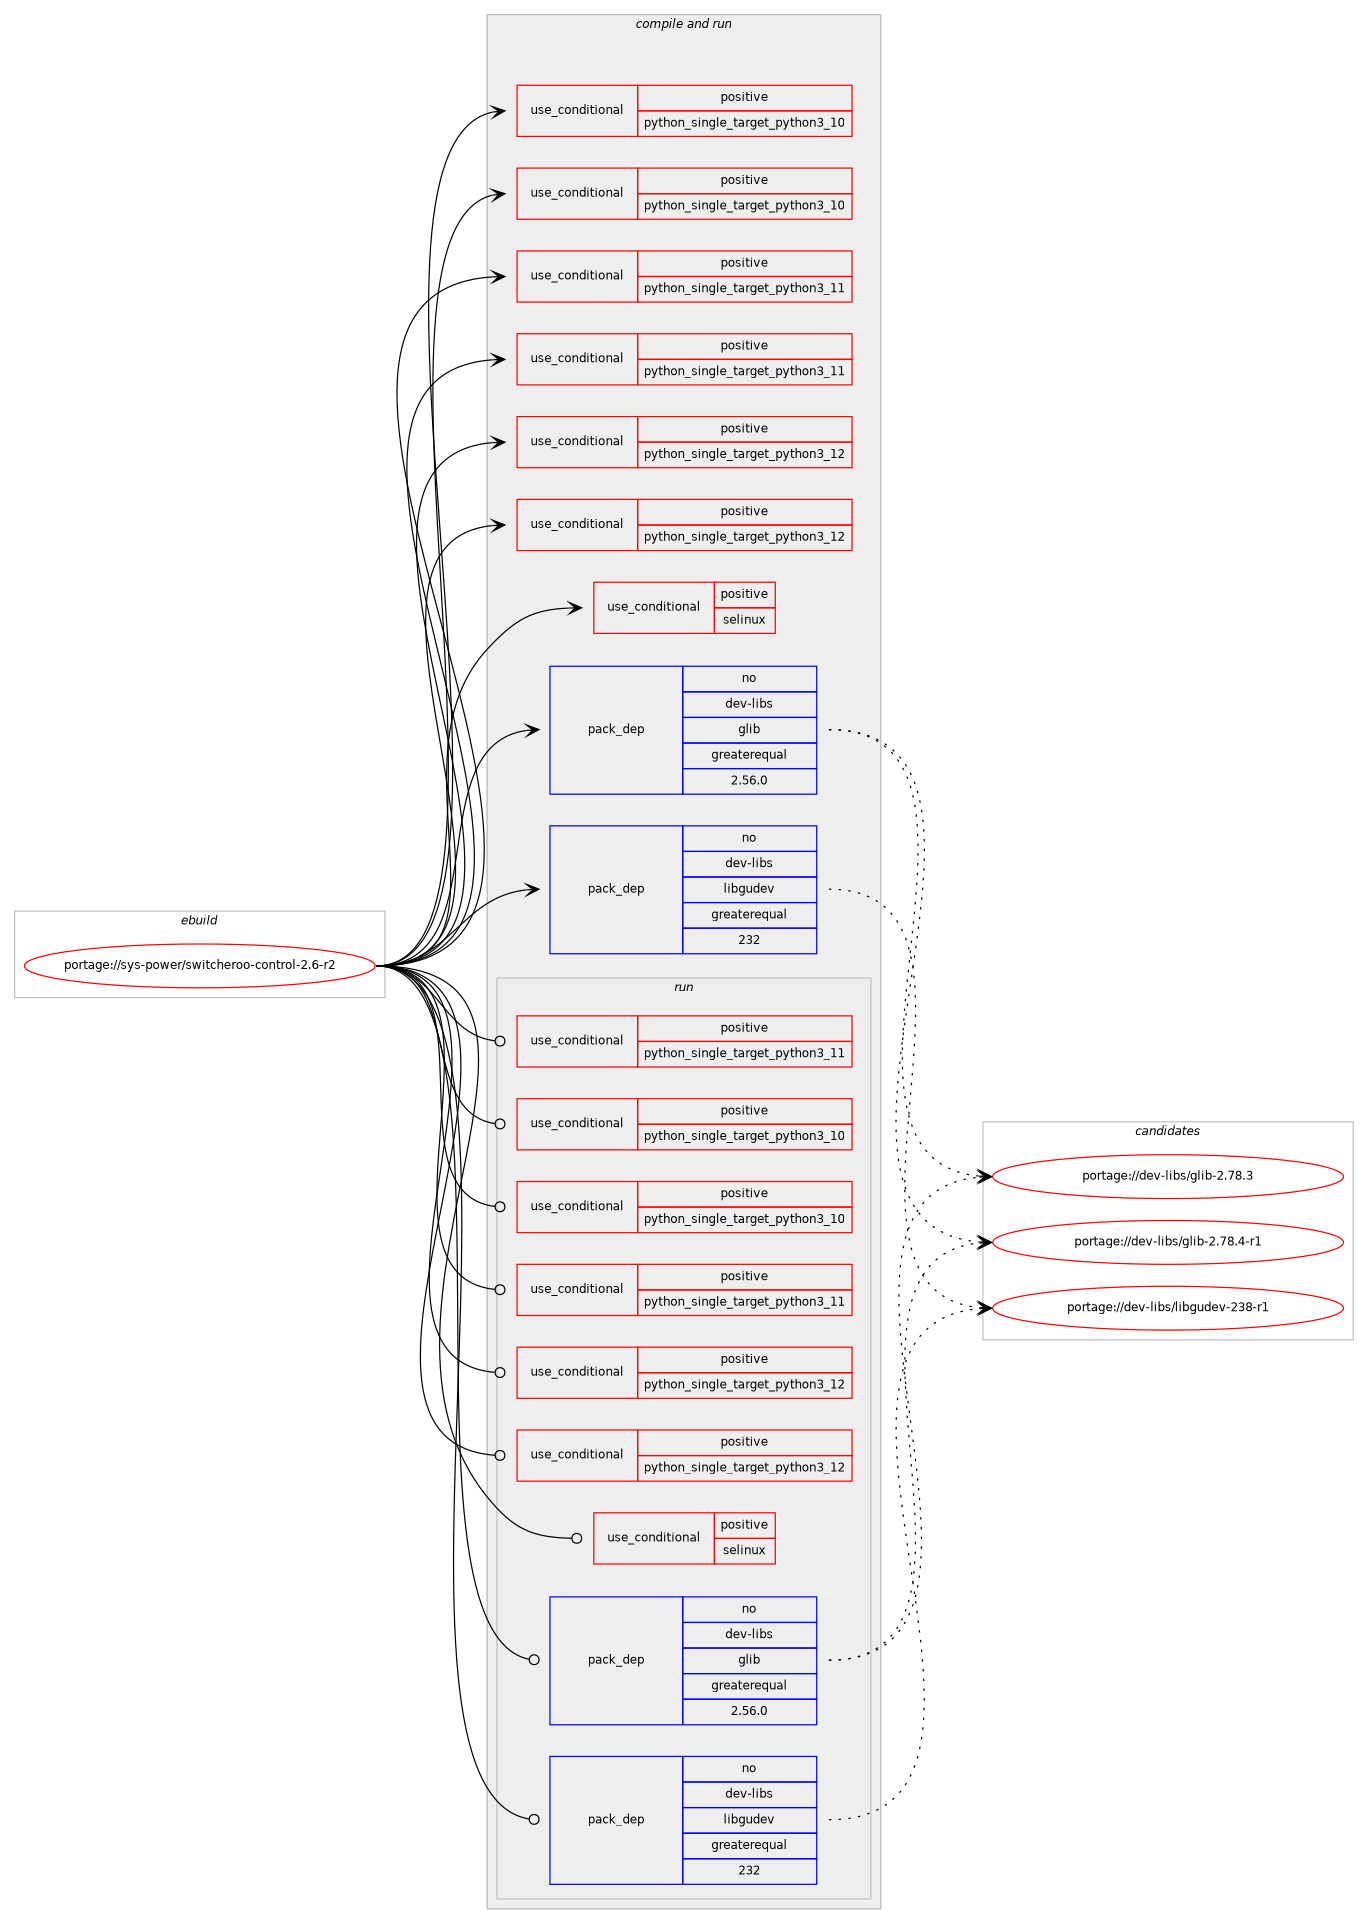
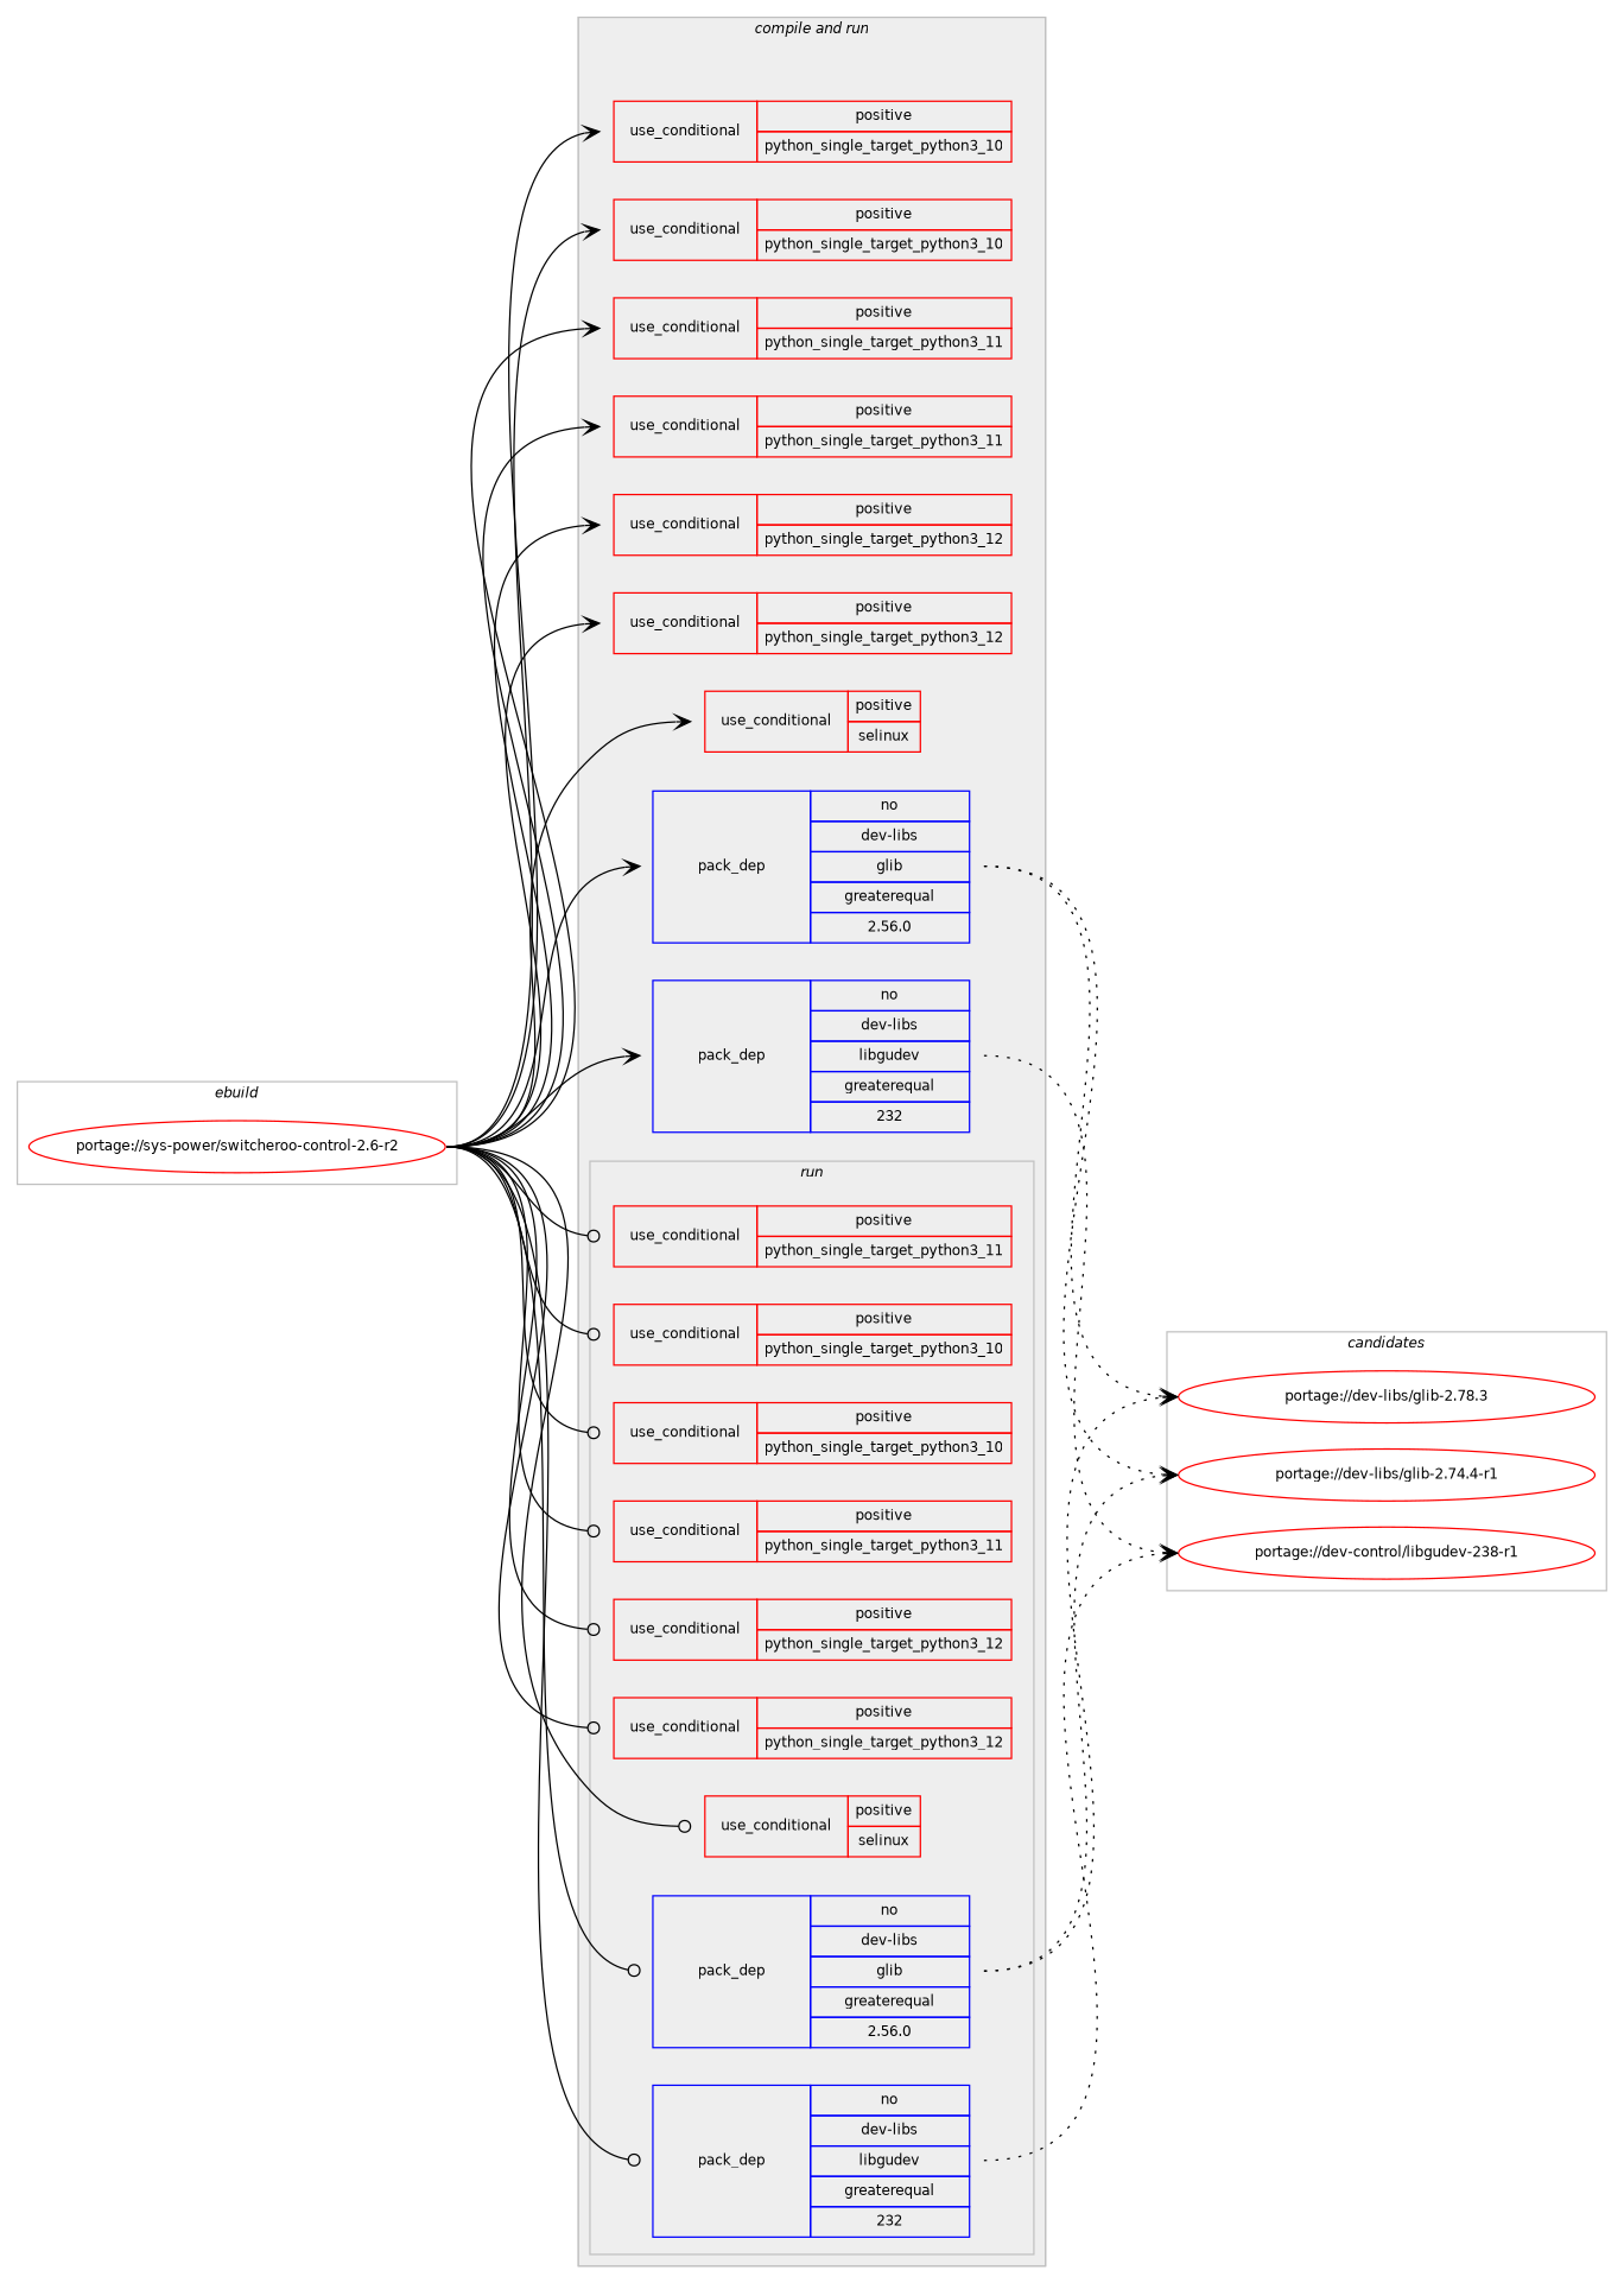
  digraph {
    compound=true
    concentrate=true
    fontname=Helvetica
    fontsize=10
    newrank=true
    rankdir=LR
    ranksep=1.5
    node [color=red fontname=Helvetica fontsize=10 shape=none]
    edge [arrowhead=vee headport=w style=solid tailport=e weight=20]
    n1 [label="portage://sys-power/switcheroo-control-2.6-r2" width=4 shape=""]
    n2 [label=<<TABLE BORDER="0" CELLBORDER="1" CELLSPACING="0" CELLPADDING="4"><TR><TD ROWSPAN="3" CELLPADDING="10">use_conditional</TD></TR><TR><TD>positive</TD></TR><TR><TD>python_single_target_python3_10</TD></TR></TABLE>>]
    n3 [label=<<TABLE BORDER="0" CELLBORDER="1" CELLSPACING="0" CELLPADDING="4"><TR><TD ROWSPAN="3" CELLPADDING="10">use_conditional</TD></TR><TR><TD>positive</TD></TR><TR><TD>python_single_target_python3_10</TD></TR></TABLE>>]
    n4 [label=<<TABLE BORDER="0" CELLBORDER="1" CELLSPACING="0" CELLPADDING="4"><TR><TD ROWSPAN="3" CELLPADDING="10">use_conditional</TD></TR><TR><TD>positive</TD></TR><TR><TD>python_single_target_python3_11</TD></TR></TABLE>>]
    n5 [label=<<TABLE BORDER="0" CELLBORDER="1" CELLSPACING="0" CELLPADDING="4"><TR><TD ROWSPAN="3" CELLPADDING="10">use_conditional</TD></TR><TR><TD>positive</TD></TR><TR><TD>python_single_target_python3_11</TD></TR></TABLE>>]
    n6 [label=<<TABLE BORDER="0" CELLBORDER="1" CELLSPACING="0" CELLPADDING="4"><TR><TD ROWSPAN="3" CELLPADDING="10">use_conditional</TD></TR><TR><TD>positive</TD></TR><TR><TD>python_single_target_python3_12</TD></TR></TABLE>>]
    n7 [label=<<TABLE BORDER="0" CELLBORDER="1" CELLSPACING="0" CELLPADDING="4"><TR><TD ROWSPAN="3" CELLPADDING="10">use_conditional</TD></TR><TR><TD>positive</TD></TR><TR><TD>python_single_target_python3_12</TD></TR></TABLE>>]
    n8 [label=<<TABLE BORDER="0" CELLBORDER="1" CELLSPACING="0" CELLPADDING="4"><TR><TD ROWSPAN="3" CELLPADDING="10">use_conditional</TD></TR><TR><TD>positive</TD></TR><TR><TD>selinux</TD></TR></TABLE>>]
    n9 [color=blue label=<<TABLE BORDER="0" CELLBORDER="1" CELLSPACING="0" CELLPADDING="4" WIDTH="220"><TR><TD ROWSPAN="6" CELLPADDING="30">pack_dep</TD></TR><TR><TD WIDTH="110">no</TD></TR><TR><TD>dev-libs</TD></TR><TR><TD>glib</TD></TR><TR><TD>greaterequal</TD></TR><TR><TD>2.56.0</TD></TR></TABLE>>]
    n10 [color=blue label=<<TABLE BORDER="0" CELLBORDER="1" CELLSPACING="0" CELLPADDING="4" WIDTH="220"><TR><TD ROWSPAN="6" CELLPADDING="30">pack_dep</TD></TR><TR><TD WIDTH="110">no</TD></TR><TR><TD>dev-libs</TD></TR><TR><TD>libgudev</TD></TR><TR><TD>greaterequal</TD></TR><TR><TD>232</TD></TR></TABLE>>]
    n11 [label=<<TABLE BORDER="0" CELLBORDER="1" CELLSPACING="0" CELLPADDING="4"><TR><TD ROWSPAN="3" CELLPADDING="10">use_conditional</TD></TR><TR><TD>positive</TD></TR><TR><TD>python_single_target_python3_11</TD></TR></TABLE>>]
    n12 [label=<<TABLE BORDER="0" CELLBORDER="1" CELLSPACING="0" CELLPADDING="4"><TR><TD ROWSPAN="3" CELLPADDING="10">use_conditional</TD></TR><TR><TD>positive</TD></TR><TR><TD>python_single_target_python3_10</TD></TR></TABLE>>]
    n13 [label=<<TABLE BORDER="0" CELLBORDER="1" CELLSPACING="0" CELLPADDING="4"><TR><TD ROWSPAN="3" CELLPADDING="10">use_conditional</TD></TR><TR><TD>positive</TD></TR><TR><TD>python_single_target_python3_10</TD></TR></TABLE>>]
    n14 [label=<<TABLE BORDER="0" CELLBORDER="1" CELLSPACING="0" CELLPADDING="4"><TR><TD ROWSPAN="3" CELLPADDING="10">use_conditional</TD></TR><TR><TD>positive</TD></TR><TR><TD>python_single_target_python3_11</TD></TR></TABLE>>]
    n15 [label=<<TABLE BORDER="0" CELLBORDER="1" CELLSPACING="0" CELLPADDING="4"><TR><TD ROWSPAN="3" CELLPADDING="10">use_conditional</TD></TR><TR><TD>positive</TD></TR><TR><TD>python_single_target_python3_12</TD></TR></TABLE>>]
    n16 [label=<<TABLE BORDER="0" CELLBORDER="1" CELLSPACING="0" CELLPADDING="4"><TR><TD ROWSPAN="3" CELLPADDING="10">use_conditional</TD></TR><TR><TD>positive</TD></TR><TR><TD>python_single_target_python3_12</TD></TR></TABLE>>]
    n17 [label=<<TABLE BORDER="0" CELLBORDER="1" CELLSPACING="0" CELLPADDING="4"><TR><TD ROWSPAN="3" CELLPADDING="10">use_conditional</TD></TR><TR><TD>positive</TD></TR><TR><TD>selinux</TD></TR></TABLE>>]
    n18 [color=blue label=<<TABLE BORDER="0" CELLBORDER="1" CELLSPACING="0" CELLPADDING="4" WIDTH="220"><TR><TD ROWSPAN="6" CELLPADDING="30">pack_dep</TD></TR><TR><TD WIDTH="110">no</TD></TR><TR><TD>dev-libs</TD></TR><TR><TD>glib</TD></TR><TR><TD>greaterequal</TD></TR><TR><TD>2.56.0</TD></TR></TABLE>>]
    n19 [color=blue label=<<TABLE BORDER="0" CELLBORDER="1" CELLSPACING="0" CELLPADDING="4" WIDTH="220"><TR><TD ROWSPAN="6" CELLPADDING="30">pack_dep</TD></TR><TR><TD WIDTH="110">no</TD></TR><TR><TD>dev-libs</TD></TR><TR><TD>libgudev</TD></TR><TR><TD>greaterequal</TD></TR><TR><TD>232</TD></TR></TABLE>>]
    n20 [label="portage://dev-libs/glib-2.78.3" width=4 shape=""]
-   n21 [label="portage://dev-libs/glib-2.78.4-r1" width=4 shape=""]
-   n22 [label="portage://dev-libs/libgudev-238-r1" width=4 shape=""]
+   n21 [label="portage://dev-libs/glib-2.74.4-r1" width=4 shape=""]
+   n22 [label="portage://dev-control/libgudev-238-r1" width=4 shape=""]
    subgraph cluster_1 {
      color=gray
      label=<<i>ebuild</i>>
      rank=same
      n1
    }
    subgraph cluster_2 {
      color=gray
      label=<<i>dependencies</i>>
      subgraph cluster_3 {
        color=gray
        fillcolor="#eeeeee"
        label=<<i>compile</i>>
        style=filled
        subgraph sub_4 {
          color=gray
          fillcolor="#eeeeee"
          label=<<i>compile</i>>
          style=filled
          n2
        }
        subgraph sub_5 {
          color=gray
          fillcolor="#eeeeee"
          label=<<i>compile</i>>
          style=filled
          n3
        }
        subgraph sub_6 {
          color=gray
          fillcolor="#eeeeee"
          label=<<i>compile</i>>
          style=filled
          n4
        }
        subgraph sub_7 {
          color=gray
          fillcolor="#eeeeee"
          label=<<i>compile</i>>
          style=filled
          n5
        }
        subgraph sub_8 {
          color=gray
          fillcolor="#eeeeee"
          label=<<i>compile</i>>
          style=filled
          n6
        }
        subgraph sub_9 {
          color=gray
          fillcolor="#eeeeee"
          label=<<i>compile</i>>
          style=filled
          n7
        }
        subgraph sub_10 {
          color=gray
          fillcolor="#eeeeee"
          label=<<i>compile</i>>
          style=filled
          n8
        }
        subgraph sub_11 {
          color=gray
          fillcolor="#eeeeee"
          label=<<i>compile</i>>
          style=filled
          n9
        }
        subgraph sub_12 {
          color=gray
          fillcolor="#eeeeee"
          label=<<i>compile</i>>
          style=filled
          n10
        }
      }
      subgraph cluster_13 {
        color=gray
        fillcolor="#eeeeee"
        label=<<i>compile and run</i>>
        style=filled
      }
      subgraph cluster_14 {
        color=gray
        fillcolor="#eeeeee"
        label=<<i>run</i>>
        style=filled
        subgraph sub_15 {
          color=gray
          fillcolor="#eeeeee"
          label=<<i>run</i>>
          style=filled
          n11
        }
        subgraph sub_16 {
          color=gray
          fillcolor="#eeeeee"
          label=<<i>run</i>>
          style=filled
          n12
        }
        subgraph sub_17 {
          color=gray
          fillcolor="#eeeeee"
          label=<<i>run</i>>
          style=filled
          n13
        }
        subgraph sub_18 {
          color=gray
          fillcolor="#eeeeee"
          label=<<i>run</i>>
          style=filled
          n14
        }
        subgraph sub_19 {
          color=gray
          fillcolor="#eeeeee"
          label=<<i>run</i>>
          style=filled
          n15
        }
        subgraph sub_20 {
          color=gray
          fillcolor="#eeeeee"
          label=<<i>run</i>>
          style=filled
          n16
        }
        subgraph sub_21 {
          color=gray
          fillcolor="#eeeeee"
          label=<<i>run</i>>
          style=filled
          n17
        }
        subgraph sub_22 {
          color=gray
          fillcolor="#eeeeee"
          label=<<i>run</i>>
          style=filled
          n18
        }
        subgraph sub_23 {
          color=gray
          fillcolor="#eeeeee"
          label=<<i>run</i>>
          style=filled
          n19
        }
      }
    }
    subgraph cluster_24 {
      color=gray
      label=<<i>candidates</i>>
      rank=same
      subgraph sub_25 {
        color=black
        label=<<i>candidates</i>>
        nodesep=1
        rank=same
        n20
        n21
      }
      subgraph sub_26 {
        color=black
        label=<<i>candidates</i>>
        nodesep=1
        rank=same
        n22
      }
      subgraph sub_27 {
        color=black
        label=<<i>candidates</i>>
        nodesep=1
        rank=same
        n20
        n21
      }
      subgraph sub_28 {
        color=black
        label=<<i>candidates</i>>
        nodesep=1
        rank=same
        n22
      }
    }
    n1 -> n2
    n1 -> n3
    n1 -> n4
    n1 -> n5
    n1 -> n6
    n1 -> n7
    n1 -> n8
    n1 -> n9
    n1 -> n10
    n1 -> n11 [arrowhead=odot]
    n1 -> n12 [arrowhead=odot]
    n1 -> n13 [arrowhead=odot]
    n1 -> n14 [arrowhead=odot]
    n1 -> n15 [arrowhead=odot]
    n1 -> n16 [arrowhead=odot]
    n1 -> n17 [arrowhead=odot]
    n1 -> n18 [arrowhead=odot]
    n1 -> n19 [arrowhead=odot]
    n9 -> n20 [style=dotted weight=100]
    n9 -> n21 [style=dotted weight=100]
    n10 -> n22 [style=dotted weight=100]
    n18 -> n20 [style=dotted weight=100]
    n18 -> n21 [style=dotted weight=100]
    n19 -> n22 [style=dotted weight=100]
  }
